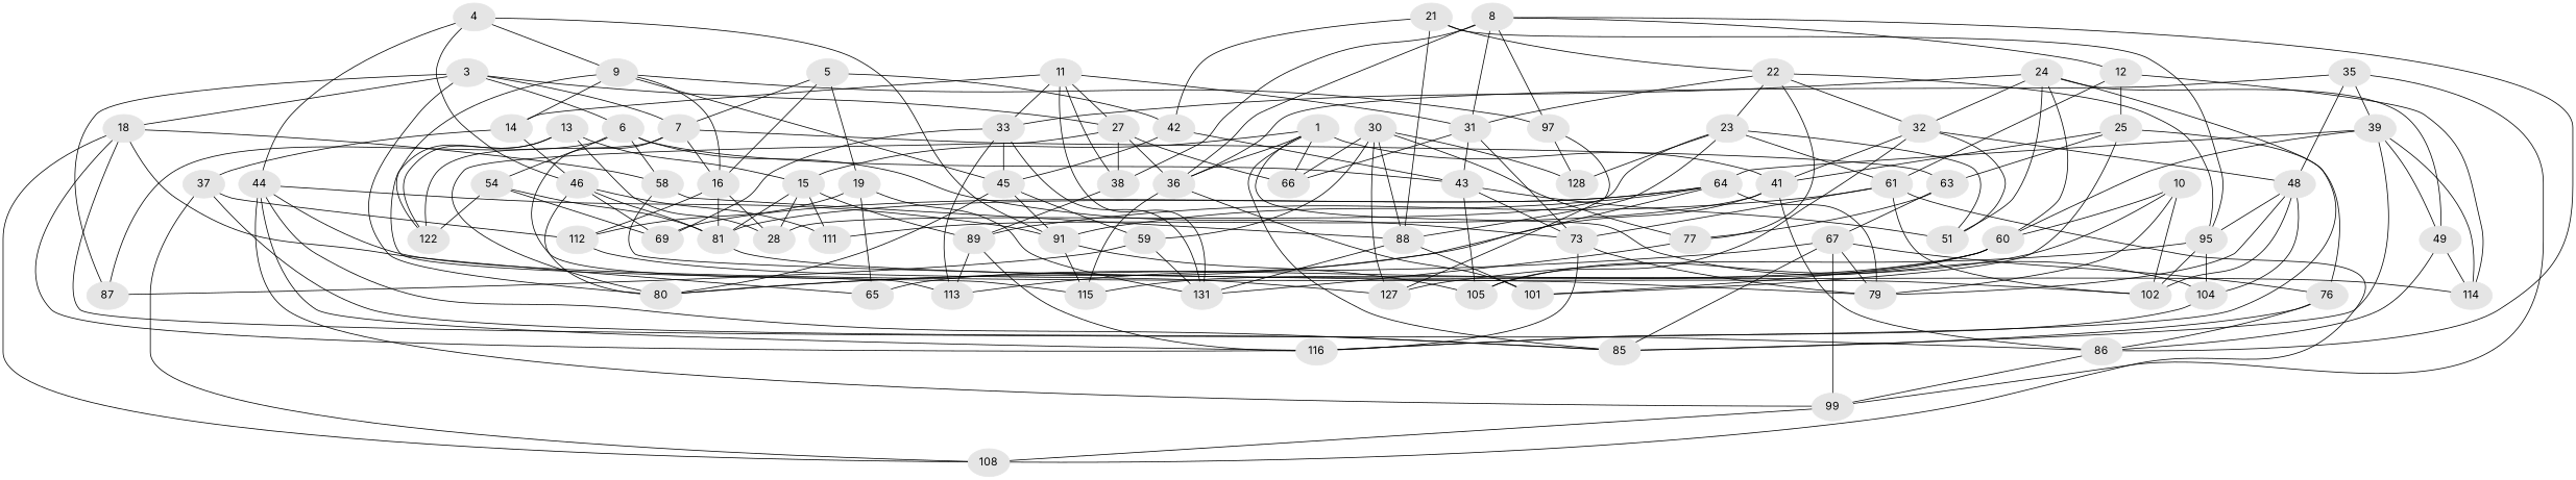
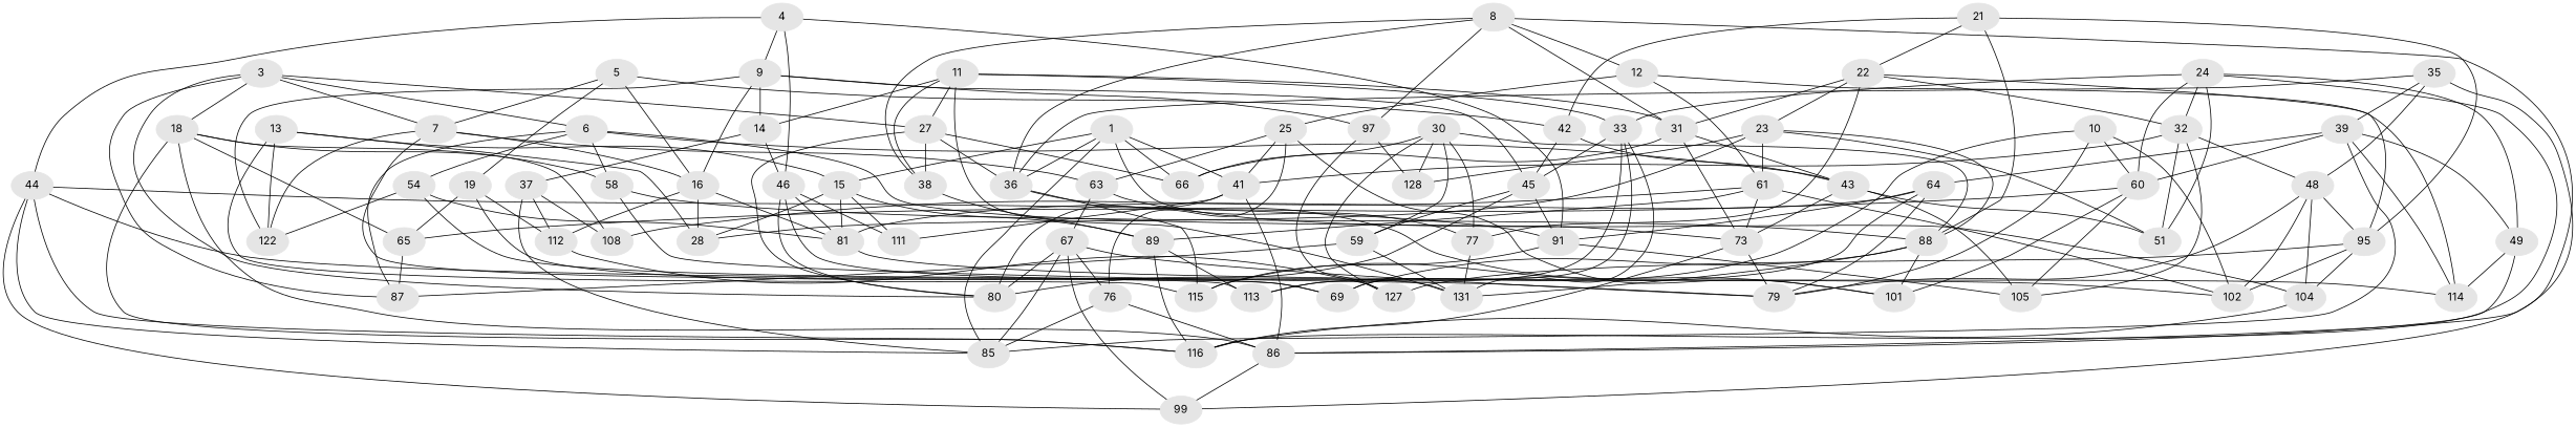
  graph {
    fontname=Inter
    node [color=gray90 fontname=Inter style=filled]
    edge [fontname=Inter]
    1 [super="+82"]
    15 [super="+17"]
    36 [super="+70"]
    41 [super="+47"]
    66
    85 [super="+96"]
    104
    28
    81 [super="+107"]
    89 [super="+90"]
    111
    115
    101
    80 [super="+93"]
    86 [super="+123"]
    116 [super="+120"]
    12 [super="+74"]
    25 [super="+109"]
    61 [super="+126"]
    114
    77 [super="+78"]
    131 [super="+134"]
    99 [super="+132"]
    108
    3 [super="+92"]
    6 [super="+34"]
    7 [super="+106"]
    18 [super="+29"]
    27 [super="+103"]
    87
    43 [super="+62"]
    54
    58
    73 [super="+118"]
    16 [super="+50"]
    63
    113
    122
    65
    38
    9 [super="+26"]
    97
    14 [super="+57"]
    45 [super="+98"]
    4
    44 [super="+119"]
    46 [super="+56"]
    91 [super="+94"]
    102 [super="+130"]
    69
    105
    5
    19 [super="+125"]
    42
    112
    51
    79 [super="+117"]
    88 [super="+133"]
    67 [super="+72"]
    8 [super="+20"]
    31 [super="+124"]
    128
    127
    37
    59
    60 [super="+121"]
    10
    11 [super="+68"]
    33 [super="+83"]
    76
    13
    22 [super="+40"]
    95 [super="+135"]
    23 [super="+100"]
    32 [super="+75"]
    21
    48 [super="+71"]
    24 [super="+129"]
    49
    30 [super="+55"]
    35
    39 [super="+110"]
    64 [super="+84"]
    1 -- 15
    1 -- 36
    1 -- 41
    1 -- 66
    1 -- 85
    1 -- 104
    15 -- 28
    15 -- 81
    15 -- 89
    15 -- 111
    36 -- 115
    36 -- 101
    41 -- 111
    41 -- 80
    41 -- 86
    104 -- 116
    81 -- 114
    89 -- 116
    89 -- 113
    86 -- 99
    12 -- 25 [weight=2]
    12 -- 61
    12 -- 114
    25 -- 41
    25 -- 101
    25 -- 63
    25 -- 76
    61 -- 89
    61 -- 108
    61 -- 73
    61 -- 102
    77 -- 131
-   99 -- 108
    3 -- 80
    3 -- 6
    3 -- 7
    3 -- 18
    3 -- 27
    3 -- 87
    6 -- 87
    6 -- 43
    6 -- 54
    6 -- 58
    6 -- 73
    7 -- 16
    7 -- 63
    7 -- 113
    7 -- 122
    18 -- 86
    18 -- 116
    18 -- 108
    18 -- 58
    18 -- 65
    27 -- 36
    27 -- 66
    27 -- 80
    27 -- 38
    43 -- 73
    43 -- 105
    43 -- 51
    54 -- 81
    54 -- 122
    54 -- 69
    58 -- 79
    58 -- 88
    73 -- 116
    73 -- 79
    16 -- 28
    16 -- 81
    16 -- 112
    63 -- 77
    63 -- 67
+   65 -- 87
    38 -- 89
    9 -- 16
    9 -- 122
    9 -- 97
    9 -- 14
    9 -- 45
    97 -- 128
    97 -- 127
    14 -- 46
    14 -- 37
    45 -- 80
    45 -- 91
    45 -- 59
    4 -- 9
    4 -- 44
    4 -- 46
    4 -- 91
    44 -- 85
    44 -- 116
    44 -- 99
    44 -- 91
    44 -- 102
    46 -- 81
    46 -- 111
    46 -- 80
    46 -- 69
    91 -- 115
    91 -- 105
    5 -- 7
    5 -- 16
    5 -- 19
    5 -- 42
    19 -- 131
    19 -- 65
    19 -- 112
    42 -- 43
    42 -- 45
    112 -- 127
    88 -- 101
    88 -- 131
    67 -- 85
    67 -- 80
    67 -- 99
    67 -- 79
    67 -- 76
    8 -- 36
    8 -- 86
    8 -- 12
    8 -- 38
    8 -- 97
    8 -- 31
    31 -- 66
    31 -- 43
    31 -- 73
    37 -- 85
    37 -- 108
    37 -- 112
    59 -- 131
    59 -- 87
    60 -- 101
    60 -- 65
    60 -- 105
    10 -- 115
    10 -- 102
    10 -- 79
    10 -- 60
    11 -- 131
    11 -- 27
    11 -- 38
    11 -- 14
    11 -- 31
    11 -- 33
    33 -- 131
    33 -- 113
    33 -- 45
    33 -- 69
    76 -- 85
    76 -- 86
    13 -- 15
    13 -- 28
    13 -- 115
    13 -- 122
    22 -- 77
    22 -- 31
    22 -- 95
    22 -- 23
    22 -- 32
    95 -- 104
    95 -- 102
    95 -- 127
    23 -- 28
    23 -- 61
    23 -- 51
    23 -- 88
    23 -- 128
    32 -- 41
    32 -- 105
    32 -- 51
    32 -- 48
    21 -- 42
    21 -- 88
    21 -- 22
    21 -- 95
    48 -- 104
    48 -- 102
    48 -- 79
    48 -- 95
    24 -- 116
    24 -- 51
    24 -- 60
    24 -- 33
    24 -- 32
    24 -- 49
    49 -- 86
    49 -- 114
    30 -- 66
    30 -- 77
    30 -- 88
    30 -- 128
    30 -- 127
    30 -- 59
    35 -- 36
    35 -- 99
    35 -- 48
    35 -- 39
    39 -- 85
    39 -- 114
    39 -- 60
    39 -- 49
    39 -- 64
    64 -- 81
    64 -- 113
    64 -- 91
-   64 -- 69
+   88 -- 69
    64 -- 79
  }
